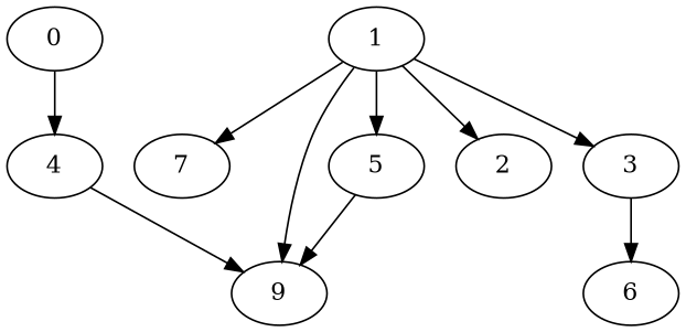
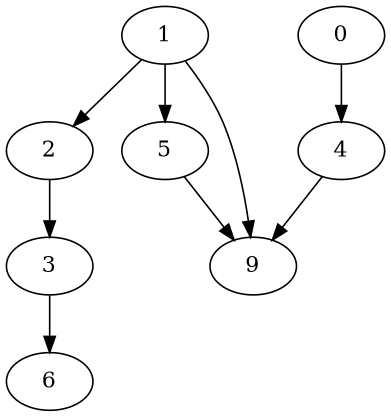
  digraph {
    "Duplicate states"=0
    GraphType=Random
    "Max states in OPEN"=0
    Modes="120000ms; topo-ordered tasks, ; Pruning: task equivalence, fixed order ready list, ; F-value: ; Optimisation: best schedule length (SL) optimisation on equal, "
    NumberOfTasks=10
    "Pruned using list schedule length"=1
    "States removed from OPEN"=0
    TargetSystem="Homogeneous-2"
    "Time to schedule (ms)"=114
    "Total idle time"=0
    "Total schedule length"=46
    "Total sequential time"=81
    "Total states created"=2
    node [Processor=0 "Start time"=0 Weight=7]
    edge [Weight=4]
    1 ["Finish time"=5 Weight=5]
    2 ["Finish time"=12 "Start time"=5]
    5 ["Finish time"=22 Processor=1 "Start time"=15]
-   7 ["Finish time"=35 Processor=1 "Start time"=22 Weight=13]
    9 ["Finish time"=46 "Start time"=43 Weight=3]
    3 ["Finish time"=25 "Start time"=12 Weight=13]
    6 ["Finish time"=33 "Start time"=25 Weight=8]
    0 ["Finish time"=7 Processor=1]
    4 ["Finish time"=15 Processor=1 "Start time"=7 Weight=8]
    1 -> 2
    1 -> 5 [Weight=5]
-   1 -> 7 [Weight=3]
    1 -> 9 [Weight=6]
-   1 -> 3 [Weight=8]
+   2 -> 3 [Weight=8]
    5 -> 9 [Weight=3]
    3 -> 6
    0 -> 4
    4 -> 9 [Weight=7]
  }
